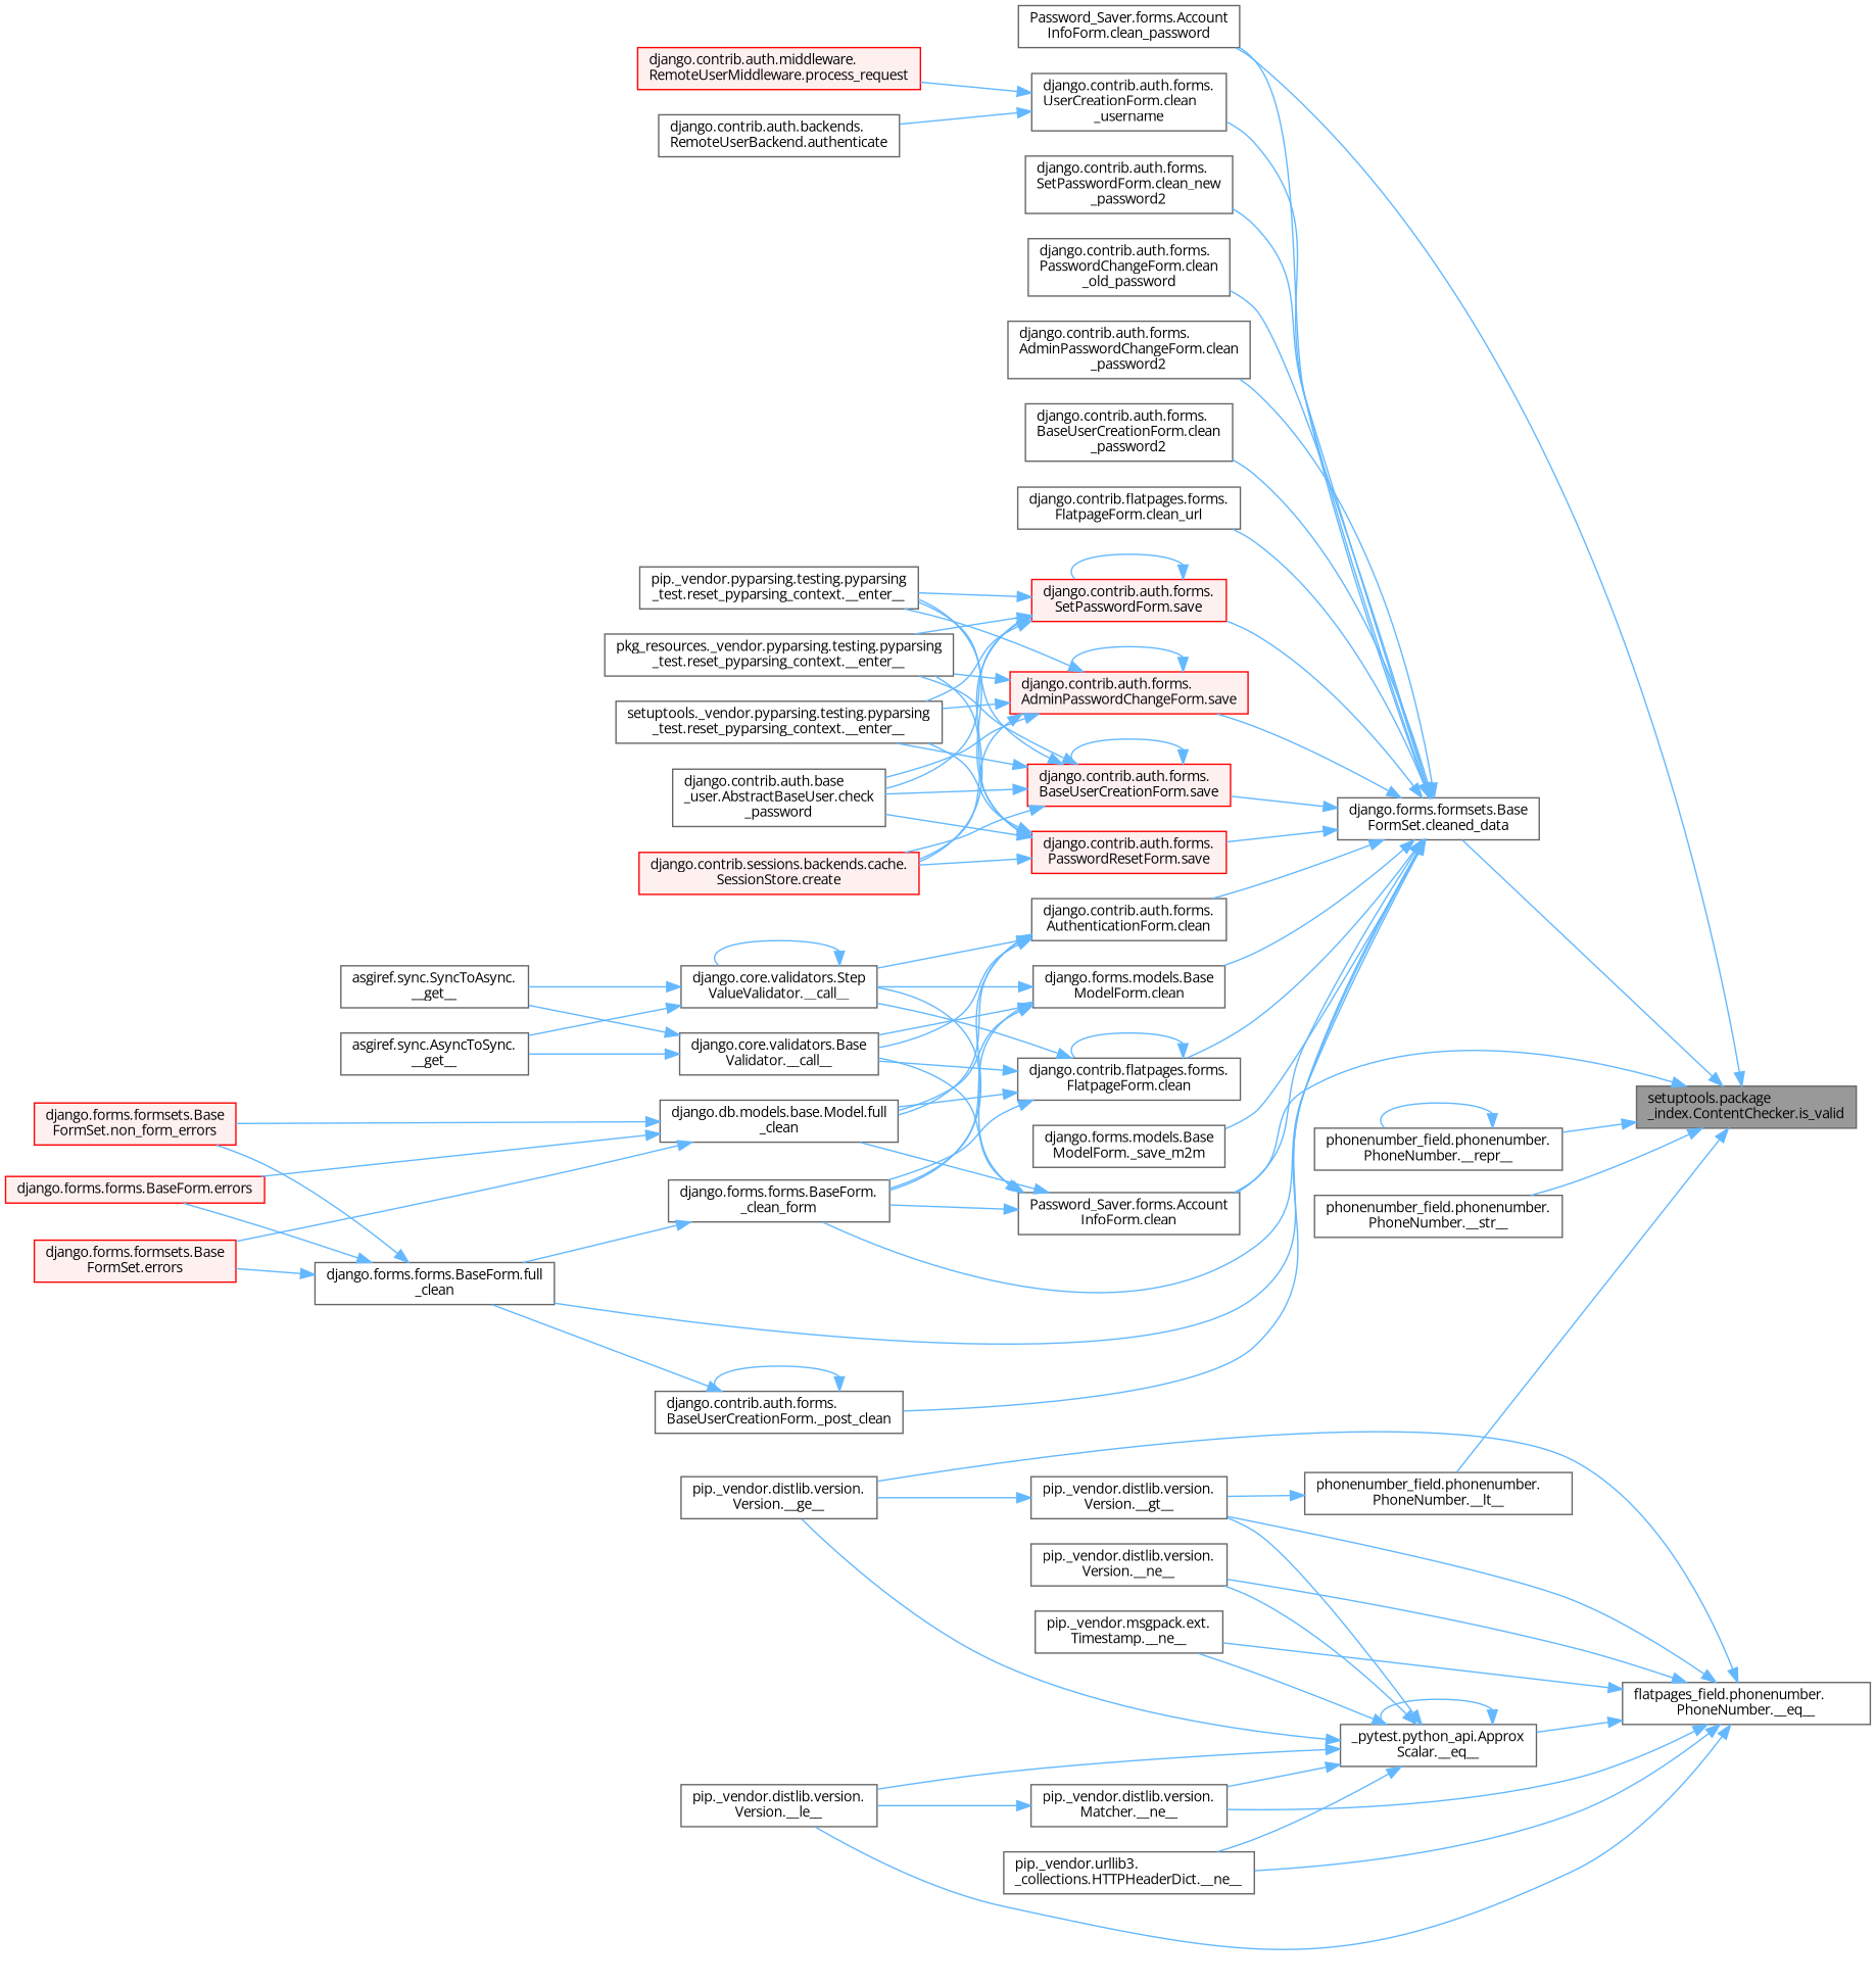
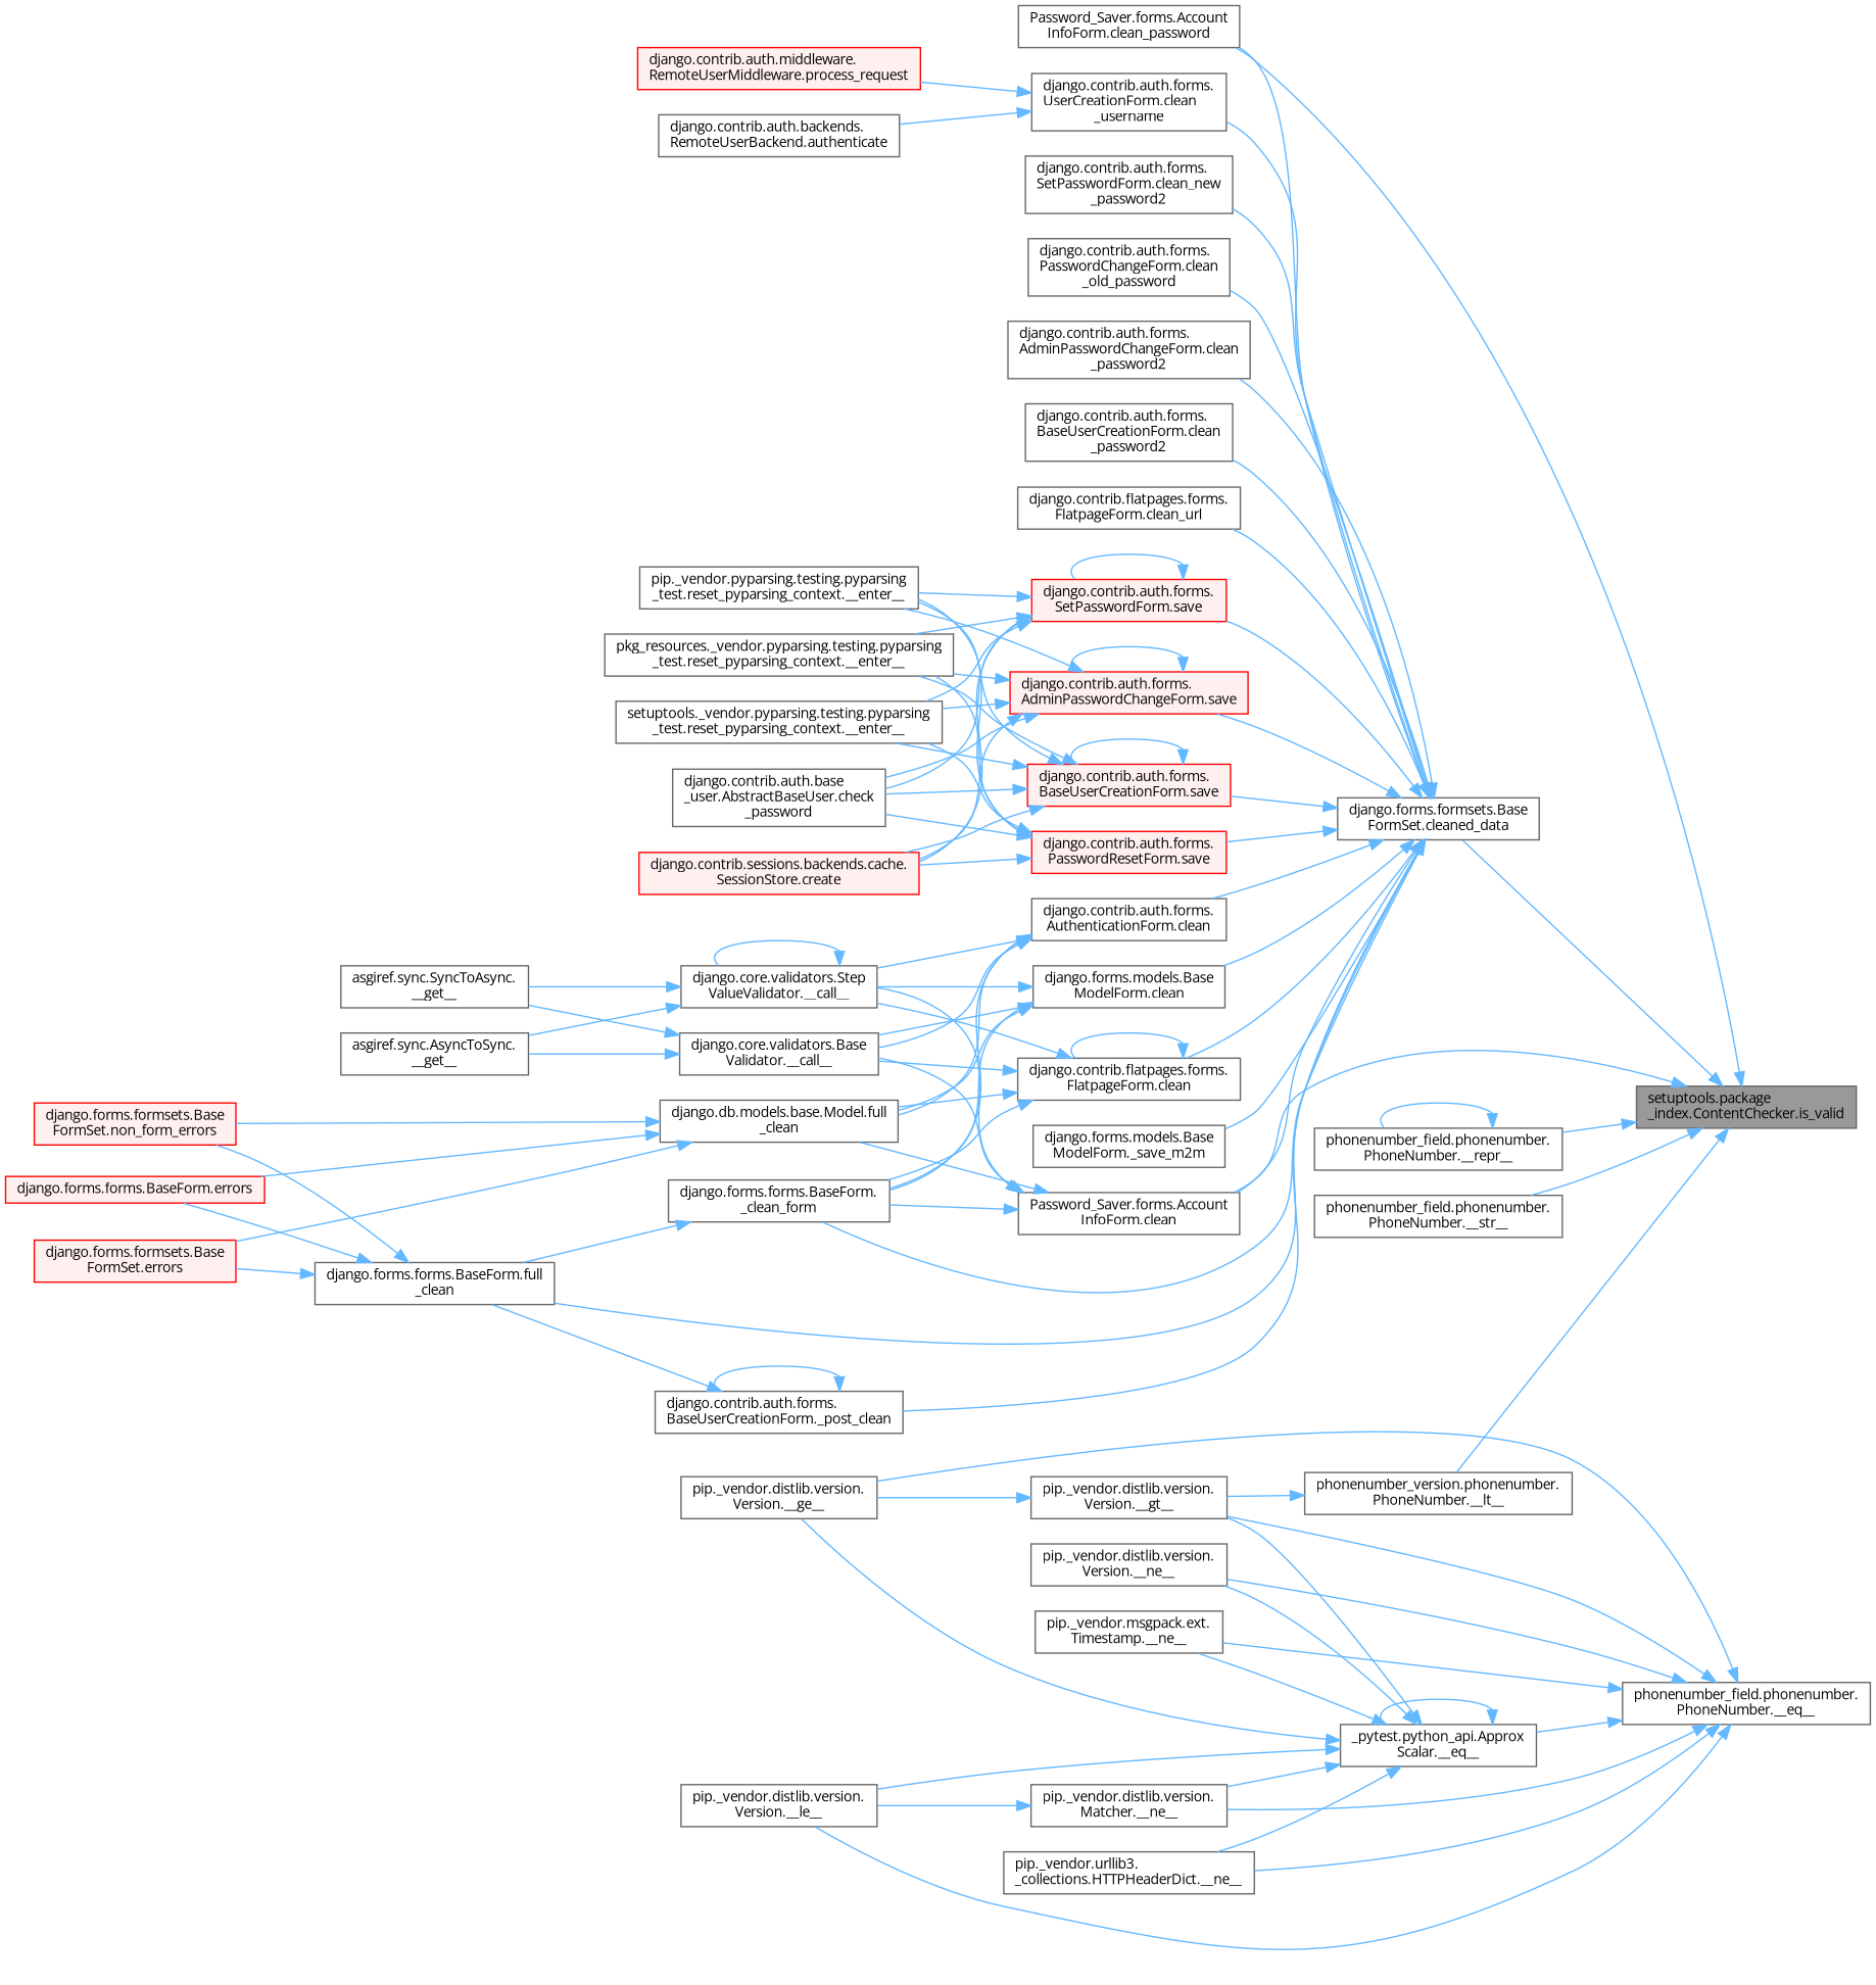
  digraph {
    fontname="Open Sans"
    rankdir=RL
    node [color=grey40 fillcolor=white fontname="Open Sans" fontsize=10 shape=box style=filled]
    edge [color=steelblue1 dir=back fontname="Open Sans" fontsize=10 labelfontname=Helvetica labelfontsize=10 style=solid]
    n1 [color=gray40 fillcolor=grey60 fontcolor=black height=0.2 label="setuptools.package\l_index.ContentChecker.is_valid" width=0.4]
-   n2 [height=0.2 label="phonenumber_field.phonenumber.\lPhoneNumber.__lt__" width=0.4]
+   n2 [height=0.2 label="phonenumber_version.phonenumber.\lPhoneNumber.__lt__" width=0.4]
    n3 [height=0.2 label="phonenumber_field.phonenumber.\lPhoneNumber.__repr__" width=0.4]
    n4 [height=0.2 label="phonenumber_field.phonenumber.\lPhoneNumber.__str__" width=0.4]
    n5 [height=0.2 label="Password_Saver.forms.Account\lInfoForm.clean" width=0.4]
    n6 [height=0.2 label="Password_Saver.forms.Account\lInfoForm.clean_password" width=0.4]
    n7 [height=0.2 label="django.forms.formsets.Base\lFormSet.cleaned_data" width=0.4]
-   n8 [height=0.2 label="flatpages_field.phonenumber.\lPhoneNumber.__eq__" width=0.4]
+   n8 [height=0.2 label="phonenumber_field.phonenumber.\lPhoneNumber.__eq__" width=0.4]
    n9 [height=0.2 label="_pytest.python_api.Approx\lScalar.__eq__" width=0.4]
    n10 [height=0.2 label="pip._vendor.distlib.version.\lVersion.__ge__" width=0.4]
    n11 [height=0.2 label="pip._vendor.distlib.version.\lVersion.__gt__" width=0.4]
    n12 [height=0.2 label="pip._vendor.distlib.version.\lVersion.__le__" width=0.4]
    n13 [height=0.2 label="pip._vendor.distlib.version.\lMatcher.__ne__" width=0.4]
    n14 [height=0.2 label="pip._vendor.distlib.version.\lVersion.__ne__" width=0.4]
    n15 [height=0.2 label="pip._vendor.msgpack.ext.\lTimestamp.__ne__" width=0.4]
    n16 [height=0.2 label="pip._vendor.urllib3.\l_collections.HTTPHeaderDict.__ne__" width=0.4]
    n17 [height=0.2 label="django.core.validators.Base\lValidator.__call__" width=0.4]
    n18 [height=0.2 label="django.core.validators.Step\lValueValidator.__call__" width=0.4]
    n19 [height=0.2 label="django.forms.forms.BaseForm.\l_clean_form" width=0.4]
    n20 [height=0.2 label="django.db.models.base.Model.full\l_clean" width=0.4]
    n21 [height=0.2 label="django.forms.forms.BaseForm.full\l_clean" width=0.4]
    n22 [height=0.2 label="django.contrib.auth.forms.\lBaseUserCreationForm._post_clean" width=0.4]
    n23 [height=0.2 label="django.forms.models.Base\lModelForm._save_m2m" width=0.4]
    n24 [height=0.2 label="django.contrib.auth.forms.\lAuthenticationForm.clean" width=0.4]
    n25 [height=0.2 label="django.contrib.flatpages.forms.\lFlatpageForm.clean" width=0.4]
    n26 [height=0.2 label="django.forms.models.Base\lModelForm.clean" width=0.4]
    n27 [height=0.2 label="django.contrib.auth.forms.\lSetPasswordForm.clean_new\l_password2" width=0.4]
    n28 [height=0.2 label="django.contrib.auth.forms.\lPasswordChangeForm.clean\l_old_password" width=0.4]
    n29 [height=0.2 label="django.contrib.auth.forms.\lAdminPasswordChangeForm.clean\l_password2" width=0.4]
    n30 [height=0.2 label="django.contrib.auth.forms.\lBaseUserCreationForm.clean\l_password2" width=0.4]
    n31 [height=0.2 label="django.contrib.flatpages.forms.\lFlatpageForm.clean_url" width=0.4]
    n32 [height=0.2 label="django.contrib.auth.forms.\lUserCreationForm.clean\l_username" width=0.4]
    n33 [color=red fillcolor="#FFF0F0" height=0.2 label="django.contrib.auth.forms.\lAdminPasswordChangeForm.save" width=0.4]
    n34 [color=red fillcolor="#FFF0F0" height=0.2 label="django.contrib.auth.forms.\lBaseUserCreationForm.save" width=0.4]
    n35 [color=red fillcolor="#FFF0F0" height=0.2 label="django.contrib.auth.forms.\lPasswordResetForm.save" width=0.4]
    n36 [color=red fillcolor="#FFF0F0" height=0.2 label="django.contrib.auth.forms.\lSetPasswordForm.save" width=0.4]
    n37 [height=0.2 label="asgiref.sync.AsyncToSync.\l__get__" width=0.4]
    n38 [height=0.2 label="asgiref.sync.SyncToAsync.\l__get__" width=0.4]
    n39 [color=red fillcolor="#FFF0F0" height=0.2 label="django.forms.forms.BaseForm.errors" width=0.4]
    n40 [color=red fillcolor="#FFF0F0" height=0.2 label="django.forms.formsets.Base\lFormSet.errors" width=0.4]
    n41 [color=red fillcolor="#FFF0F0" height=0.2 label="django.forms.formsets.Base\lFormSet.non_form_errors" width=0.4]
    n42 [height=0.2 label="django.contrib.auth.backends.\lRemoteUserBackend.authenticate" width=0.4]
    n43 [color=red fillcolor="#FFF0F0" height=0.2 label="django.contrib.auth.middleware.\lRemoteUserMiddleware.process_request" width=0.4]
    n44 [height=0.2 label="pip._vendor.pyparsing.testing.pyparsing\l_test.reset_pyparsing_context.__enter__" width=0.4]
    n45 [height=0.2 label="pkg_resources._vendor.pyparsing.testing.pyparsing\l_test.reset_pyparsing_context.__enter__" width=0.4]
    n46 [height=0.2 label="setuptools._vendor.pyparsing.testing.pyparsing\l_test.reset_pyparsing_context.__enter__" width=0.4]
    n47 [height=0.2 label="django.contrib.auth.base\l_user.AbstractBaseUser.check\l_password" width=0.4]
    n48 [color=red fillcolor="#FFF0F0" height=0.2 label="django.contrib.sessions.backends.cache.\lSessionStore.create" width=0.4]
    n1 -> n2
    n1 -> n3
    n1 -> n4
    n1 -> n5
    n1 -> n6
    n1 -> n7
    n2 -> n11
    n3 -> n3
    n5 -> n17
    n5 -> n18
    n5 -> n19
    n5 -> n20
    n7 -> n5
    n7 -> n6
    n7 -> n19
    n7 -> n21
    n7 -> n22
    n7 -> n23
    n7 -> n24
    n7 -> n25
    n7 -> n26
    n7 -> n27
    n7 -> n28
    n7 -> n29
    n7 -> n30
    n7 -> n31
    n7 -> n32
    n7 -> n33
    n7 -> n34
    n7 -> n35
    n7 -> n36
    n8 -> n9
    n8 -> n10
    n8 -> n11
    n8 -> n12
    n8 -> n13
    n8 -> n14
    n8 -> n15
    n8 -> n16
    n9 -> n9
    n9 -> n10
    n9 -> n11
    n9 -> n12
    n9 -> n13
    n9 -> n14
    n9 -> n15
    n9 -> n16
    n11 -> n10
    n13 -> n12
    n17 -> n37
    n17 -> n38
    n18 -> n18
    n18 -> n37
    n18 -> n38
    n19 -> n21
    n20 -> n39
    n20 -> n40
    n20 -> n41
    n21 -> n39
    n21 -> n40
    n21 -> n41
    n22 -> n21
    n22 -> n22
    n24 -> n17
    n24 -> n18
    n24 -> n19
    n24 -> n20
    n25 -> n17
    n25 -> n18
    n25 -> n19
    n25 -> n20
    n25 -> n25
    n26 -> n17
    n26 -> n18
    n26 -> n19
    n26 -> n20
    n32 -> n42
    n32 -> n43
    n33 -> n33
    n33 -> n44
    n33 -> n45
    n33 -> n46
    n33 -> n47
    n33 -> n48
    n34 -> n34
    n34 -> n44
    n34 -> n45
    n34 -> n46
    n34 -> n47
    n34 -> n48
    n35 -> n44
    n35 -> n45
    n35 -> n46
    n35 -> n47
    n35 -> n48
    n36 -> n36
    n36 -> n44
    n36 -> n45
    n36 -> n46
    n36 -> n47
    n36 -> n48
  }
